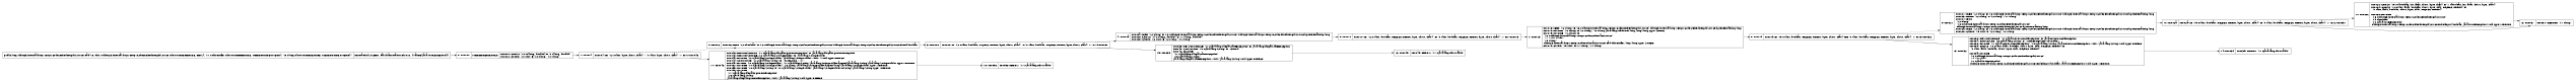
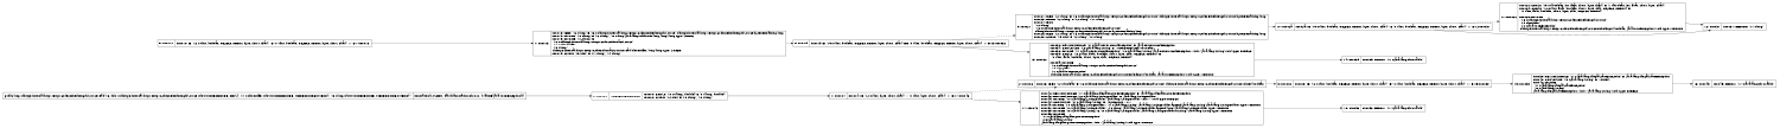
  digraph {
    rankdir=LR
    node [shape=record]
    n1 [label="{0\:\ 0x0000|MTH_ENTER_BLOCK\l|0x0000: CONST  (r0 I:?[long, double]) = (0 ?[long, double]) \l0x0002: CMP_L  (r2 I:int) = (r8 I:long), (r0 I:long) \l}"]
    n2 [label="{1\:\ 0x0004|0x0004: IF  (r2 I:?[int, byte, short, char]) \< (0 ?[int, byte, short, char])  \-\> B:17:0x0046 \l}"]
    n3 [label="{2\:\ 0x0006|0x0006: IGET  (r2 I:boolean) = (r6 I:okhttp3.internal.http1.Http1Codec$FixedLengthSource) okhttp3.internal.http1.Http1Codec.FixedLengthSource.closed boolean \l}"]
    n4 [label="{17\:\ 0x0046|0x0046: NEW_INSTANCE  (r7 I:java.lang.IllegalArgumentException) =  java.lang.IllegalArgumentException \l0x0048: NEW_INSTANCE  (r0 I:java.lang.StringBuilder) =  java.lang.StringBuilder \l0x004a: INVOKE  (r0 I:java.lang.StringBuilder) java.lang.StringBuilder.\<init\>():void type: DIRECT \l0x004d: CONST_STR  (r1 I:java.lang.String) =  \"byteCount \< 0: \" \l0x004f: INVOKE  (r0 I:java.lang.StringBuilder), (r1 I:java.lang.String) java.lang.StringBuilder.append(java.lang.String):java.lang.StringBuilder type: VIRTUAL \l0x0052: INVOKE  (r0 I:java.lang.StringBuilder), (r8 I:long) java.lang.StringBuilder.append(long):java.lang.StringBuilder type: VIRTUAL \l0x0055: INVOKE  (r8 I:java.lang.String) = (r0 I:java.lang.StringBuilder) java.lang.StringBuilder.toString():java.lang.String type: VIRTUAL \l0x0059: INVOKE  \l  (r7 I:java.lang.IllegalArgumentException)\l  (r8 I:java.lang.String)\l java.lang.IllegalArgumentException.\<init\>(java.lang.String):void type: DIRECT \l}"]
    n5 [label="{3\:\ 0x0008|0x0008: IF  (r2 I:?[int, boolean, OBJECT, ARRAY, byte, short, char]) != (0 ?[int, boolean, OBJECT, ARRAY, byte, short, char])  \-\> B:15:0x003e \l}"]
    n6 [label="{18\:\ 0x005c|0x005c: THROW  (r7 I:java.lang.Throwable) \l}"]
-   n7 [label="{4\:\ 0x000a|0x000a: IGET  (r2 I:long) = (r6 I:okhttp3.internal.http1.Http1Codec$FixedLengthSource) okhttp3.internal.http1.Http1Codec.FixedLengthSource.bytesRemaining long \l0x000c: CONST  (r4 I:?[long, double]) = (\-1 ?[long, double]) \l0x000e: CMP_L  (r2 I:int) = (r2 I:long), (r0 I:long) \l}"]
    n8 [label="{15\:\ 0x003e|0x003e: NEW_INSTANCE  (r7 I:java.lang.IllegalStateException) =  java.lang.IllegalStateException \l0x0040: CONST_STR  (r8 I:java.lang.String) =  \"closed\" \l0x0042: INVOKE  \l  (r7 I:java.lang.IllegalStateException)\l  (r8 I:java.lang.String)\l java.lang.IllegalStateException.\<init\>(java.lang.String):void type: DIRECT \l}"]
    n9 [label="{5\:\ 0x0010|0x0010: IF  (r2 I:?[int, boolean, OBJECT, ARRAY, byte, short, char]) != (0 ?[int, boolean, OBJECT, ARRAY, byte, short, char])  \-\> B:7:0x0013 \l}"]
    n10 [label="{16\:\ 0x0045|0x0045: THROW  (r7 I:java.lang.Throwable) \l}"]
    n11 [label="{7\:\ 0x0013|0x0013: IGET  (r2 I:long) = (r6 I:okhttp3.internal.http1.Http1Codec$FixedLengthSource) okhttp3.internal.http1.Http1Codec.FixedLengthSource.bytesRemaining long \l0x0015: INVOKE  (r8 I:long) = (r2 I:long), (r8 I:long) java.lang.Math.min(long, long):long type: STATIC \l0x0019: INVOKE  (r7 I:long) = \l  (r6 I:okhttp3.internal.http1.Http1Codec$AbstractSource)\l  (r7 I:okio.Buffer)\l  (r8 I:long)\l okhttp3.internal.http1.Http1Codec.AbstractSource.read(okio.Buffer, long):long type: SUPER \l0x001d: CMP_L  (r9 I:int) = (r7 I:long), (r4 I:long) \l}"]
    n12 [label="{8\:\ 0x001f|0x001f: IF  (r9 I:?[int, boolean, OBJECT, ARRAY, byte, short, char]) == (0 ?[int, boolean, OBJECT, ARRAY, byte, short, char])  \-\> B:13:0x0032 \l}"]
    n13 [label="{9\:\ 0x0021|0x0021: IGET  (r2 I:long) = (r6 I:okhttp3.internal.http1.Http1Codec$FixedLengthSource) okhttp3.internal.http1.Http1Codec.FixedLengthSource.bytesRemaining long \l0x0023: ARITH  (r2 I:long) = (r2 I:long) \- (r7 I:long) \l0x0024: IPUT  \l  (r2 I:long)\l  (r6 I:okhttp3.internal.http1.Http1Codec$FixedLengthSource)\l okhttp3.internal.http1.Http1Codec.FixedLengthSource.bytesRemaining long \l0x0026: IGET  (r2 I:long) = (r6 I:okhttp3.internal.http1.Http1Codec$FixedLengthSource) okhttp3.internal.http1.Http1Codec.FixedLengthSource.bytesRemaining long \l0x0028: CMP_L  (r9 I:int) = (r2 I:long), (r0 I:long) \l}"]
    n14 [label="{13\:\ 0x0032|0x0032: NEW_INSTANCE  (r7 I:java.net.ProtocolException) =  java.net.ProtocolException \l0x0034: CONST_STR  (r8 I:java.lang.String) =  \"unexpected end of stream\" \l0x0036: INVOKE  (r7 I:java.net.ProtocolException), (r8 I:java.lang.String) java.net.ProtocolException.\<init\>(java.lang.String):void type: DIRECT \l0x0039: CONST  (r8 I:?[int, float, boolean, short, byte, char, OBJECT, ARRAY]) = \l  (0 ?[int, float, boolean, short, byte, char, OBJECT, ARRAY])\l \l0x003a: INVOKE  \l  (r6 I:okhttp3.internal.http1.Http1Codec$FixedLengthSource)\l  (r8 I:boolean)\l  (r7 I:java.io.IOException)\l okhttp3.internal.http1.Http1Codec.FixedLengthSource.endOfInput(boolean, java.io.IOException):void type: VIRTUAL \l}"]
    n15 [label="{10\:\ 0x002a|0x002a: IF  (r9 I:?[int, boolean, OBJECT, ARRAY, byte, short, char]) != (0 ?[int, boolean, OBJECT, ARRAY, byte, short, char])  \-\> B:12:0x0031 \l}"]
    n16 [label="{14\:\ 0x003d|0x003d: THROW  (r7 I:java.lang.Throwable) \l}"]
    n17 [label="{11\:\ 0x002c|0x002c: CONST  (r9 I:?[boolean, int, float, short, byte, char]) = (1 ?[boolean, int, float, short, byte, char]) \l0x002d: CONST  (r0 I:?[int, float, boolean, short, byte, char, OBJECT, ARRAY]) = \l  (0 ?[int, float, boolean, short, byte, char, OBJECT, ARRAY])\l \l0x002e: INVOKE  \l  (r6 I:okhttp3.internal.http1.Http1Codec$FixedLengthSource)\l  (r9 I:boolean)\l  (r0 I:java.io.IOException)\l okhttp3.internal.http1.Http1Codec.FixedLengthSource.endOfInput(boolean, java.io.IOException):void type: VIRTUAL \l}"]
    n18 [label="{12\:\ 0x0031|0x0031: RETURN  (r7 I:long) \l}"]
    n19 [label="{public long okhttp3.internal.http1.Http1Codec.FixedLengthSource.read((r6 'this' I:okhttp3.internal.http1.Http1Codec$FixedLengthSource A[IMMUTABLE_TYPE, THIS]), (r7 I:okio.Buffer A[IMMUTABLE_TYPE, METHOD_ARGUMENT]), (r8 I:long A[IMMUTABLE_TYPE, METHOD_ARGUMENT]))  | Annotation[SYSTEM, dalvik.annotation.Throws, \{value=[java.io.IOException]\}]\l}"]
    n1 -> n2
    n2 -> n3 [style=dashed]
    n2 -> n4
    n3 -> n5
    n4 -> n6
-   n5 -> n7 [style=dashed]
    n5 -> n8
-   n7 -> n9
    n8 -> n10
    n9 -> n11
    n11 -> n12
    n12 -> n13 [style=dashed]
    n12 -> n14
    n13 -> n15
    n14 -> n16
    n15 -> n17 [style=dashed]
    n15 -> n18
    n17 -> n18
    n19 -> n1
  }
